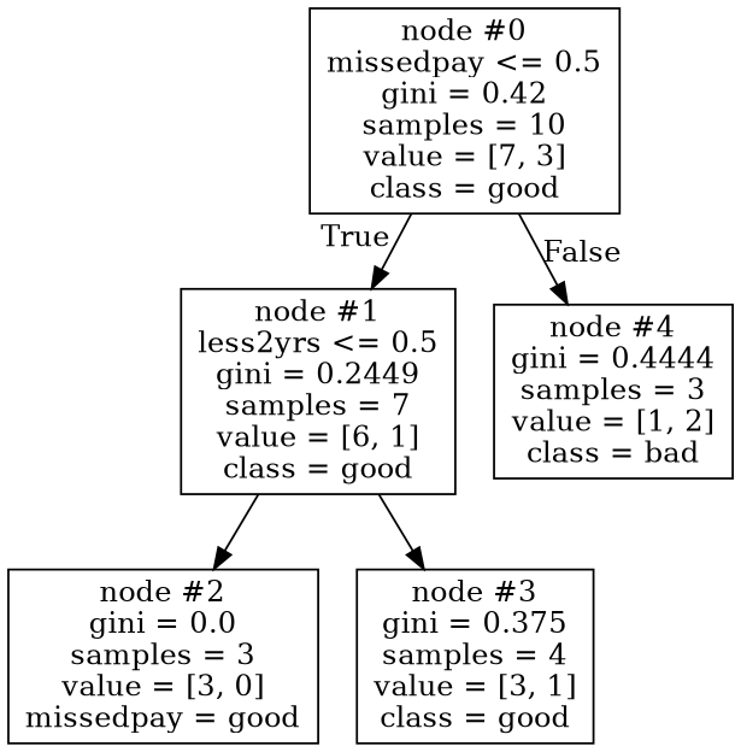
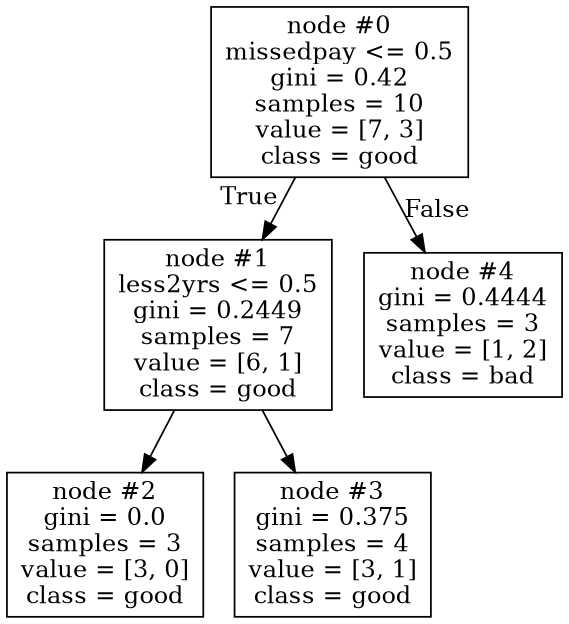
  digraph {
    node [shape=box]
    n1 [label="node #0\nmissedpay <= 0.5\ngini = 0.42\nsamples = 10\nvalue = [7, 3]\nclass = good"]
    n2 [label="node #1\nless2yrs <= 0.5\ngini = 0.2449\nsamples = 7\nvalue = [6, 1]\nclass = good"]
    n3 [label="node #4\ngini = 0.4444\nsamples = 3\nvalue = [1, 2]\nclass = bad"]
-   n4 [label="node #2\ngini = 0.0\nsamples = 3\nvalue = [3, 0]\nmissedpay = good"]
+   n4 [label="node #2\ngini = 0.0\nsamples = 3\nvalue = [3, 0]\nclass = good"]
    n5 [label="node #3\ngini = 0.375\nsamples = 4\nvalue = [3, 1]\nclass = good"]
    n1 -> n2 [headlabel=True labelangle=45 labeldistance=2.5]
    n1 -> n3 [headlabel=False labelangle=-45 labeldistance=2.5]
    n2 -> n4
    n2 -> n5
  }
